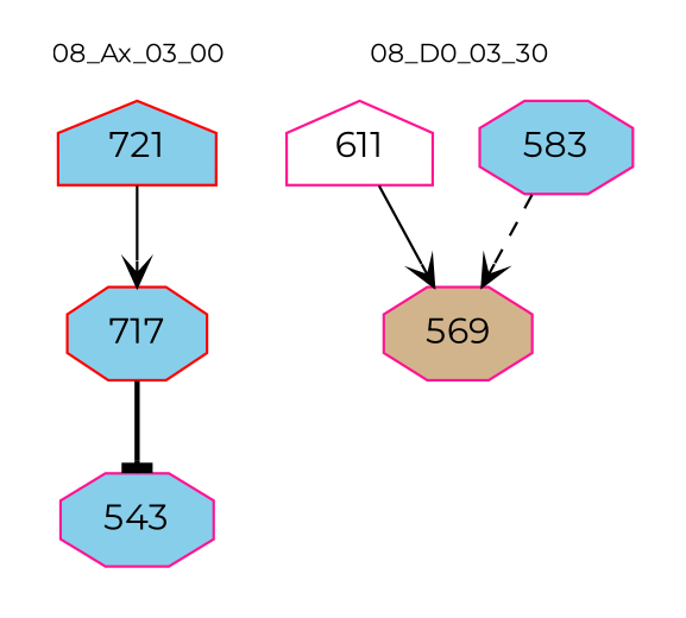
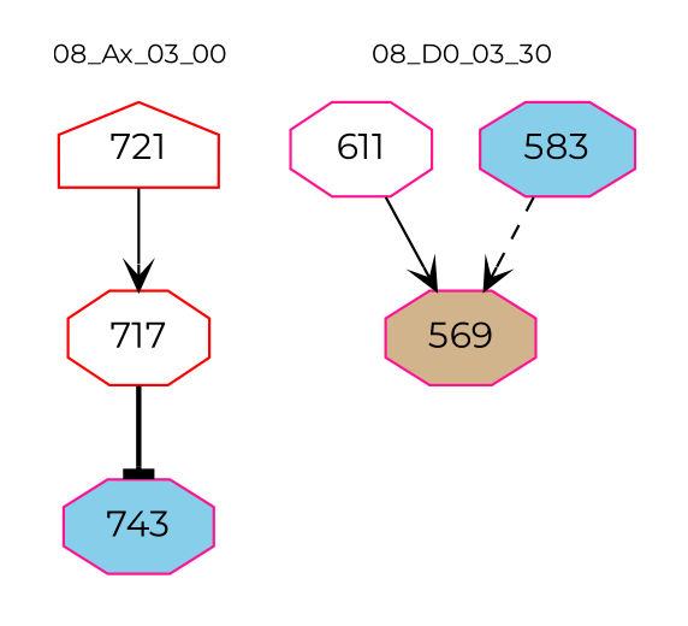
  digraph {
    fontname=Montserrat
    node [color=deeppink fillcolor=white fontname=Montserrat shape=octagon style=filled]
    edge [arrowhead=vee color=black fontname=Montserrat style=solid]
-   n1 [color=red fillcolor=skyblue label=721 shape=house]
-   n2 [color=red fillcolor=skyblue label=717]
-   n3 [fillcolor=skyblue label=543]
+   n1 [color=red label=721 shape=house]
+   n2 [color=red label=717]
+   n3 [fillcolor=skyblue label=743]
    n4 [fillcolor=skyblue label=583]
    n5 [fillcolor=tan label=569]
-   n6 [label=611 shape=house]
+   n6 [label=611]
    subgraph cluster_1 {
      color=white
      fontsize=10
      label="08_Ax_03_00"
      n1
      n2
      n3
    }
    subgraph cluster_2 {
      color=white
      fontsize=10
      label="08_D0_03_30"
      n4
      n5
      n6
    }
    n1 -> n2
    n2 -> n3 [arrowhead=tee style=bold]
    n4 -> n5 [style=dashed]
    n6 -> n5
  }
